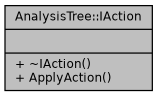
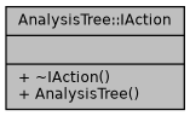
  digraph {
-   n1 [color=black fillcolor=grey75 fontcolor=black fontname=Helvetica fontsize=10 height=0.2 label="{AnalysisTree::IAction\n||+ ~IAction()\l+ ApplyAction()\l}" shape=record style=filled width=0.4]
+   n1 [color=black fillcolor=grey75 fontcolor=black fontname=Helvetica fontsize=10 height=0.2 label="{AnalysisTree::IAction\n||+ ~IAction()\l+ AnalysisTree()\l}" shape=record style=filled width=0.4]
  }
